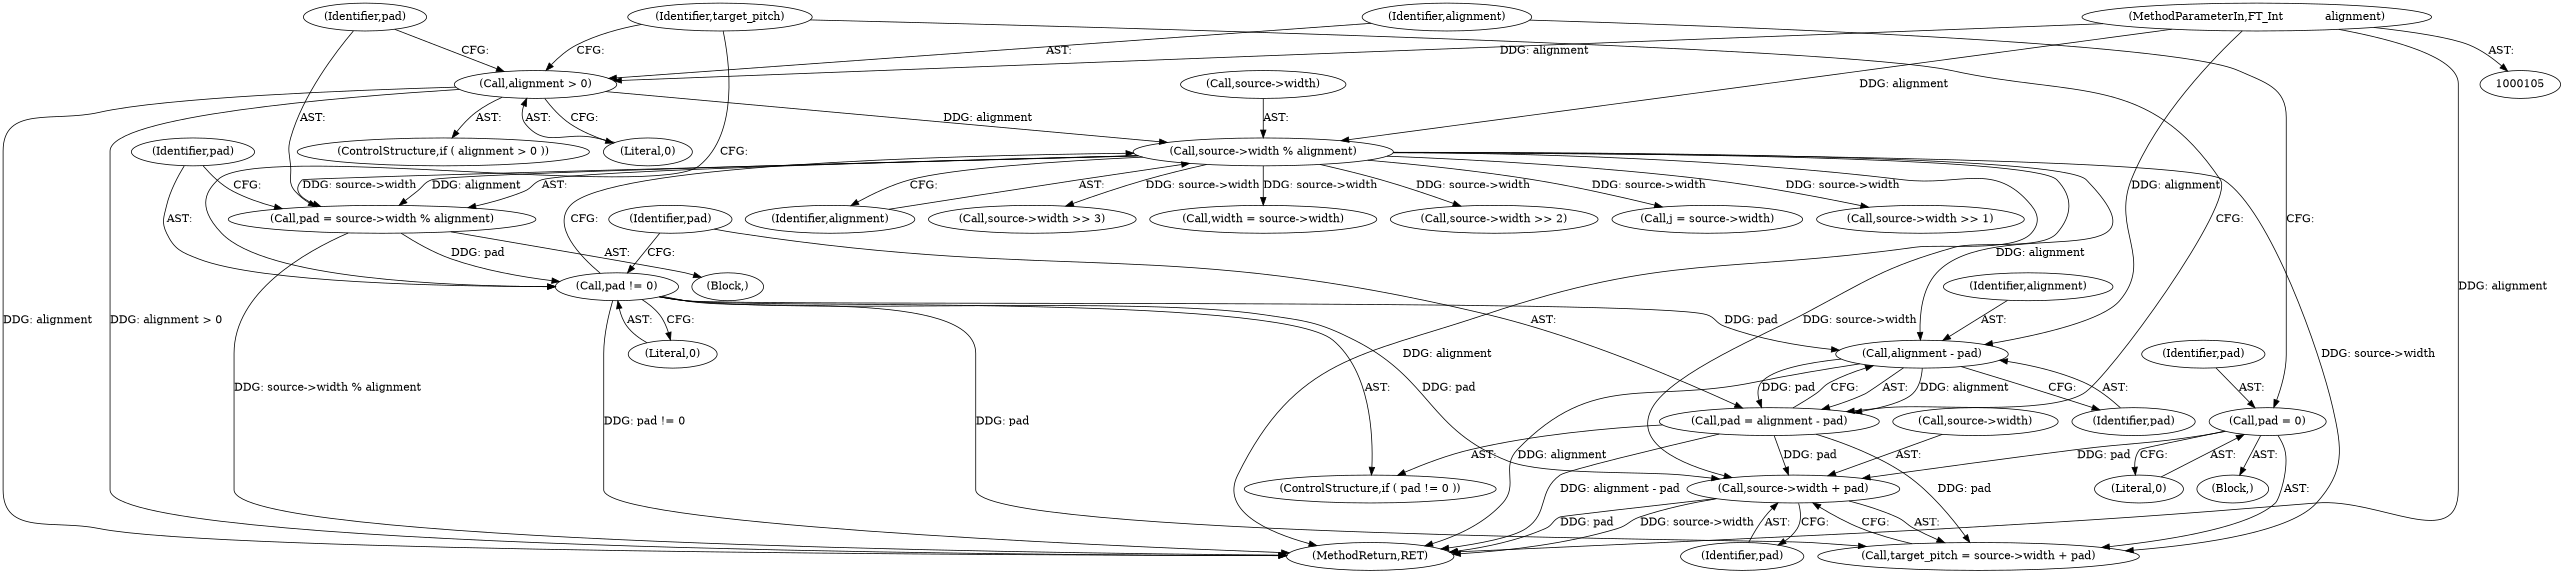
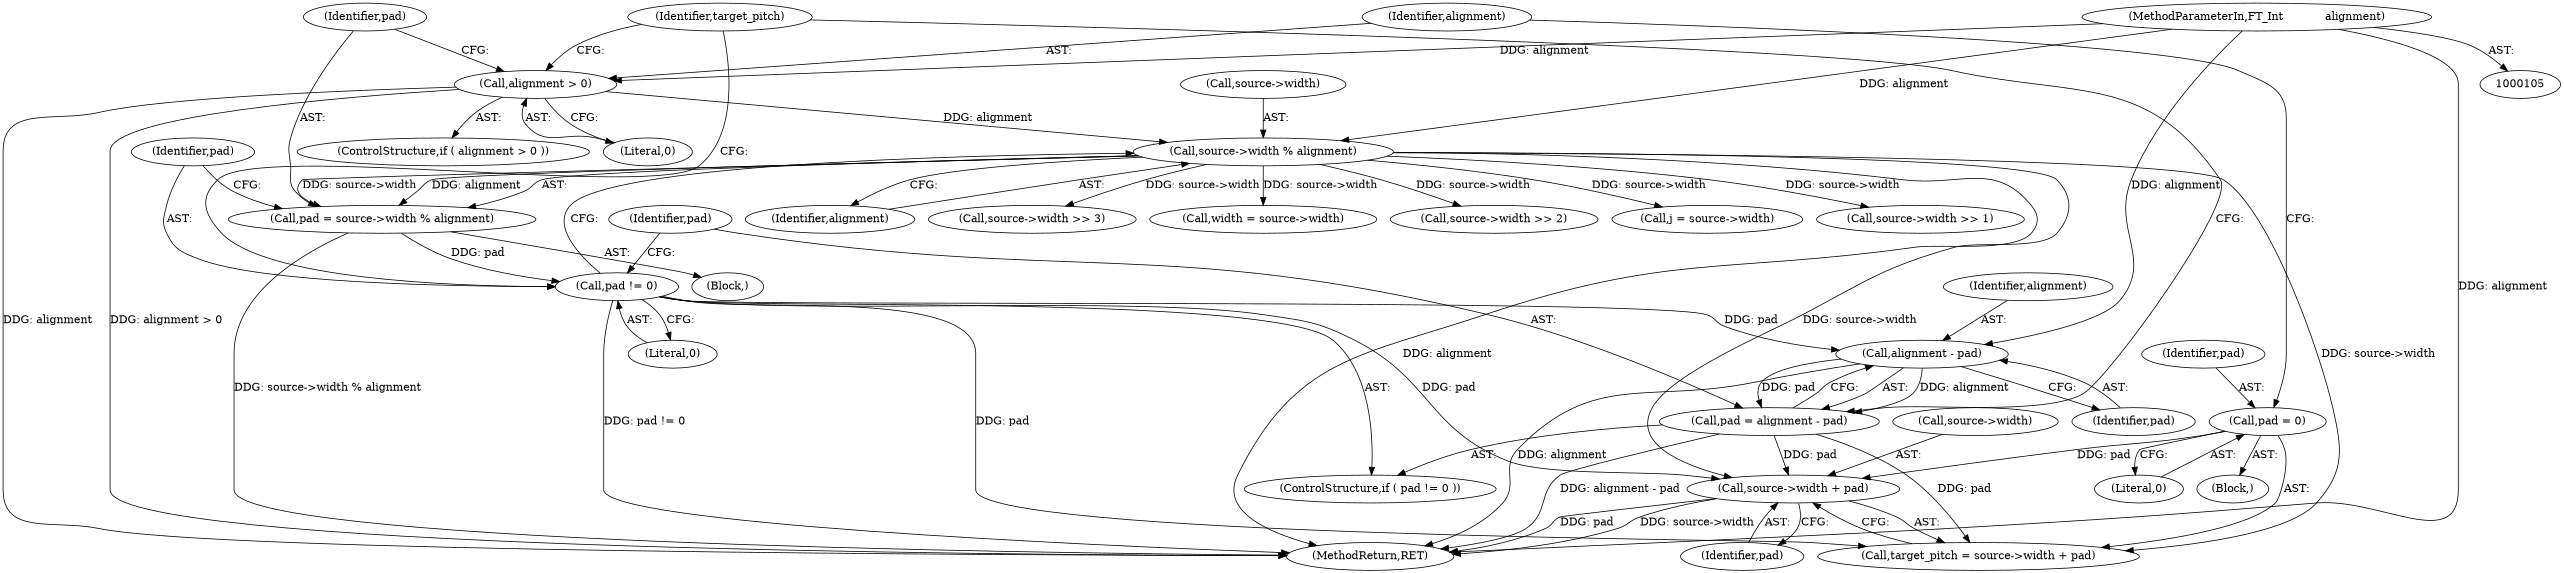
  digraph {
    n1 [label="(Call,source->width + pad)"]
    n2 [label="(Call,target_pitch = source->width + pad)"]
    n3 [label="(Identifier,pad)"]
    n4 [label="(MethodReturn,RET)"]
    n5 [label="(Call,source->width % alignment)"]
    n6 [label="(Call,alignment - pad)"]
    n7 [label="(Call,pad = source->width % alignment)"]
    n8 [label="(Identifier,alignment)"]
    n9 [label="(Call,source->width >> 3)"]
    n10 [label="(Call,width = source->width)"]
    n11 [label="(Call,source->width >> 2)"]
    n12 [label="(Call,j = source->width)"]
    n13 [label="(Call,source->width >> 1)"]
    n14 [label="(Call,pad = alignment - pad)"]
    n15 [label="(Identifier,pad)"]
    n16 [label="(Call,pad != 0)"]
    n17 [label="(Block,)"]
    n18 [label="(Call,alignment > 0)"]
    n19 [label="(Literal,0)"]
    n20 [label="(ControlStructure,if ( alignment > 0 ))"]
    n21 [label="(MethodParameterIn,FT_Int            alignment)"]
    1000105
    n23 [label="(Call,pad = 0)"]
    n24 [label="(Block,)"]
    n25 [label="(Literal,0)"]
    n26 [label="(ControlStructure,if ( pad != 0 ))"]
    n27 [label="(Literal,0)"]
    n28 [label="(Identifier,pad)"]
    n29 [label="(Identifier,pad)"]
    n30 [label="(Call,source->width)"]
    n31 [label="(Identifier,pad)"]
    n32 [label="(Identifier,alignment)"]
    n33 [label="(Identifier,target_pitch)"]
    n34 [label="(Call,source->width)"]
    n35 [label="(Identifier,alignment)"]
    n36 [label="(Identifier,pad)"]
    n1 -> n2 [label="AST: "]
    n1 -> n3 [label="CFG: "]
    n1 -> n4 [label="DDG: source->width"]
    n1 -> n4 [label="DDG: pad"]
    n2 -> n1 [label="CFG: "]
    n3 -> n1 [label="AST: "]
    n5 -> n1 [label="DDG: source->width"]
    n5 -> n2 [label="DDG: source->width"]
    n5 -> n4 [label="DDG: alignment"]
-   n5 -> n6 [label="DDG: alignment"]
    n5 -> n7 [label="AST: "]
    n5 -> n7 [label="DDG: source->width"]
    n5 -> n7 [label="DDG: alignment"]
    n5 -> n8 [label="CFG: "]
    n5 -> n9 [label="DDG: source->width"]
    n5 -> n10 [label="DDG: source->width"]
    n5 -> n11 [label="DDG: source->width"]
    n5 -> n12 [label="DDG: source->width"]
    n5 -> n13 [label="DDG: source->width"]
    n6 -> n4 [label="DDG: alignment"]
    n6 -> n14 [label="AST: "]
    n6 -> n14 [label="DDG: alignment"]
    n6 -> n14 [label="DDG: pad"]
    n6 -> n15 [label="CFG: "]
    n7 -> n4 [label="DDG: source->width % alignment"]
    n7 -> n16 [label="DDG: pad"]
    n7 -> n17 [label="AST: "]
    n8 -> n5 [label="AST: "]
    n14 -> n1 [label="DDG: pad"]
    n14 -> n2 [label="DDG: pad"]
    n14 -> n4 [label="DDG: alignment - pad"]
    n14 -> n6 [label="CFG: "]
    n14 -> n26 [label="AST: "]
    n15 -> n6 [label="AST: "]
    n16 -> n1 [label="DDG: pad"]
    n16 -> n2 [label="DDG: pad"]
    n16 -> n4 [label="DDG: pad != 0"]
    n16 -> n5 [label="CFG: "]
    n16 -> n6 [label="DDG: pad"]
    n16 -> n26 [label="AST: "]
    n16 -> n27 [label="CFG: "]
    n18 -> n4 [label="DDG: alignment"]
    n18 -> n4 [label="DDG: alignment > 0"]
    n18 -> n5 [label="DDG: alignment"]
    n18 -> n19 [label="CFG: "]
    n18 -> n20 [label="AST: "]
    n19 -> n18 [label="AST: "]
    n21 -> n4 [label="DDG: alignment"]
    n21 -> n5 [label="DDG: alignment"]
    n21 -> n6 [label="DDG: alignment"]
    n21 -> n18 [label="DDG: alignment"]
    n21 -> 1000105 [label="AST: "]
    n23 -> n1 [label="DDG: pad"]
    n23 -> n2 [label="AST: "]
    n23 -> n24 [label="AST: "]
    n23 -> n25 [label="CFG: "]
    n25 -> n23 [label="AST: "]
    n27 -> n16 [label="AST: "]
    n28 -> n14 [label="AST: "]
    n28 -> n16 [label="CFG: "]
    n29 -> n7 [label="AST: "]
    n29 -> n18 [label="CFG: "]
    n30 -> n1 [label="AST: "]
    n31 -> n23 [label="AST: "]
    n32 -> n6 [label="AST: "]
    n33 -> n14 [label="CFG: "]
    n33 -> n16 [label="CFG: "]
    n33 -> n18 [label="CFG: "]
    n34 -> n5 [label="AST: "]
    n35 -> n18 [label="AST: "]
    n35 -> n23 [label="CFG: "]
    n36 -> n7 [label="CFG: "]
    n36 -> n16 [label="AST: "]
  }
